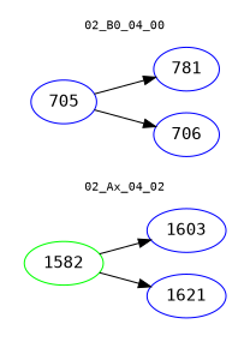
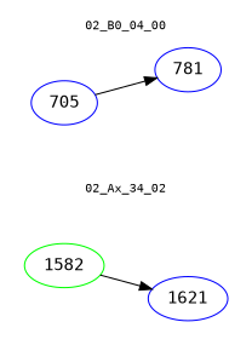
  digraph {
    fontname="DejaVu Sans Mono"
    rankdir=LR
    node [color=blue fontname="DejaVu Sans Mono"]
    edge [color=black fontname="DejaVu Sans Mono"]
    n1 [color=green label=1582]
    n2 [label=1621]
-   n3 [label=1603]
    n4 [label=705]
-   n5 [label=706]
    n6 [label=781]
    subgraph cluster_1 {
      color=white
      fontsize=10
-     label="02_Ax_04_02"
+     label="02_Ax_34_02"
      n1
      n2
-     n3
    }
    subgraph cluster_2 {
      color=white
      fontsize=10
      label="02_B0_04_00"
      n4
-     n5
      n6
    }
    n1 -> n2
-   n1 -> n3
-   n4 -> n5
    n4 -> n6
  }
